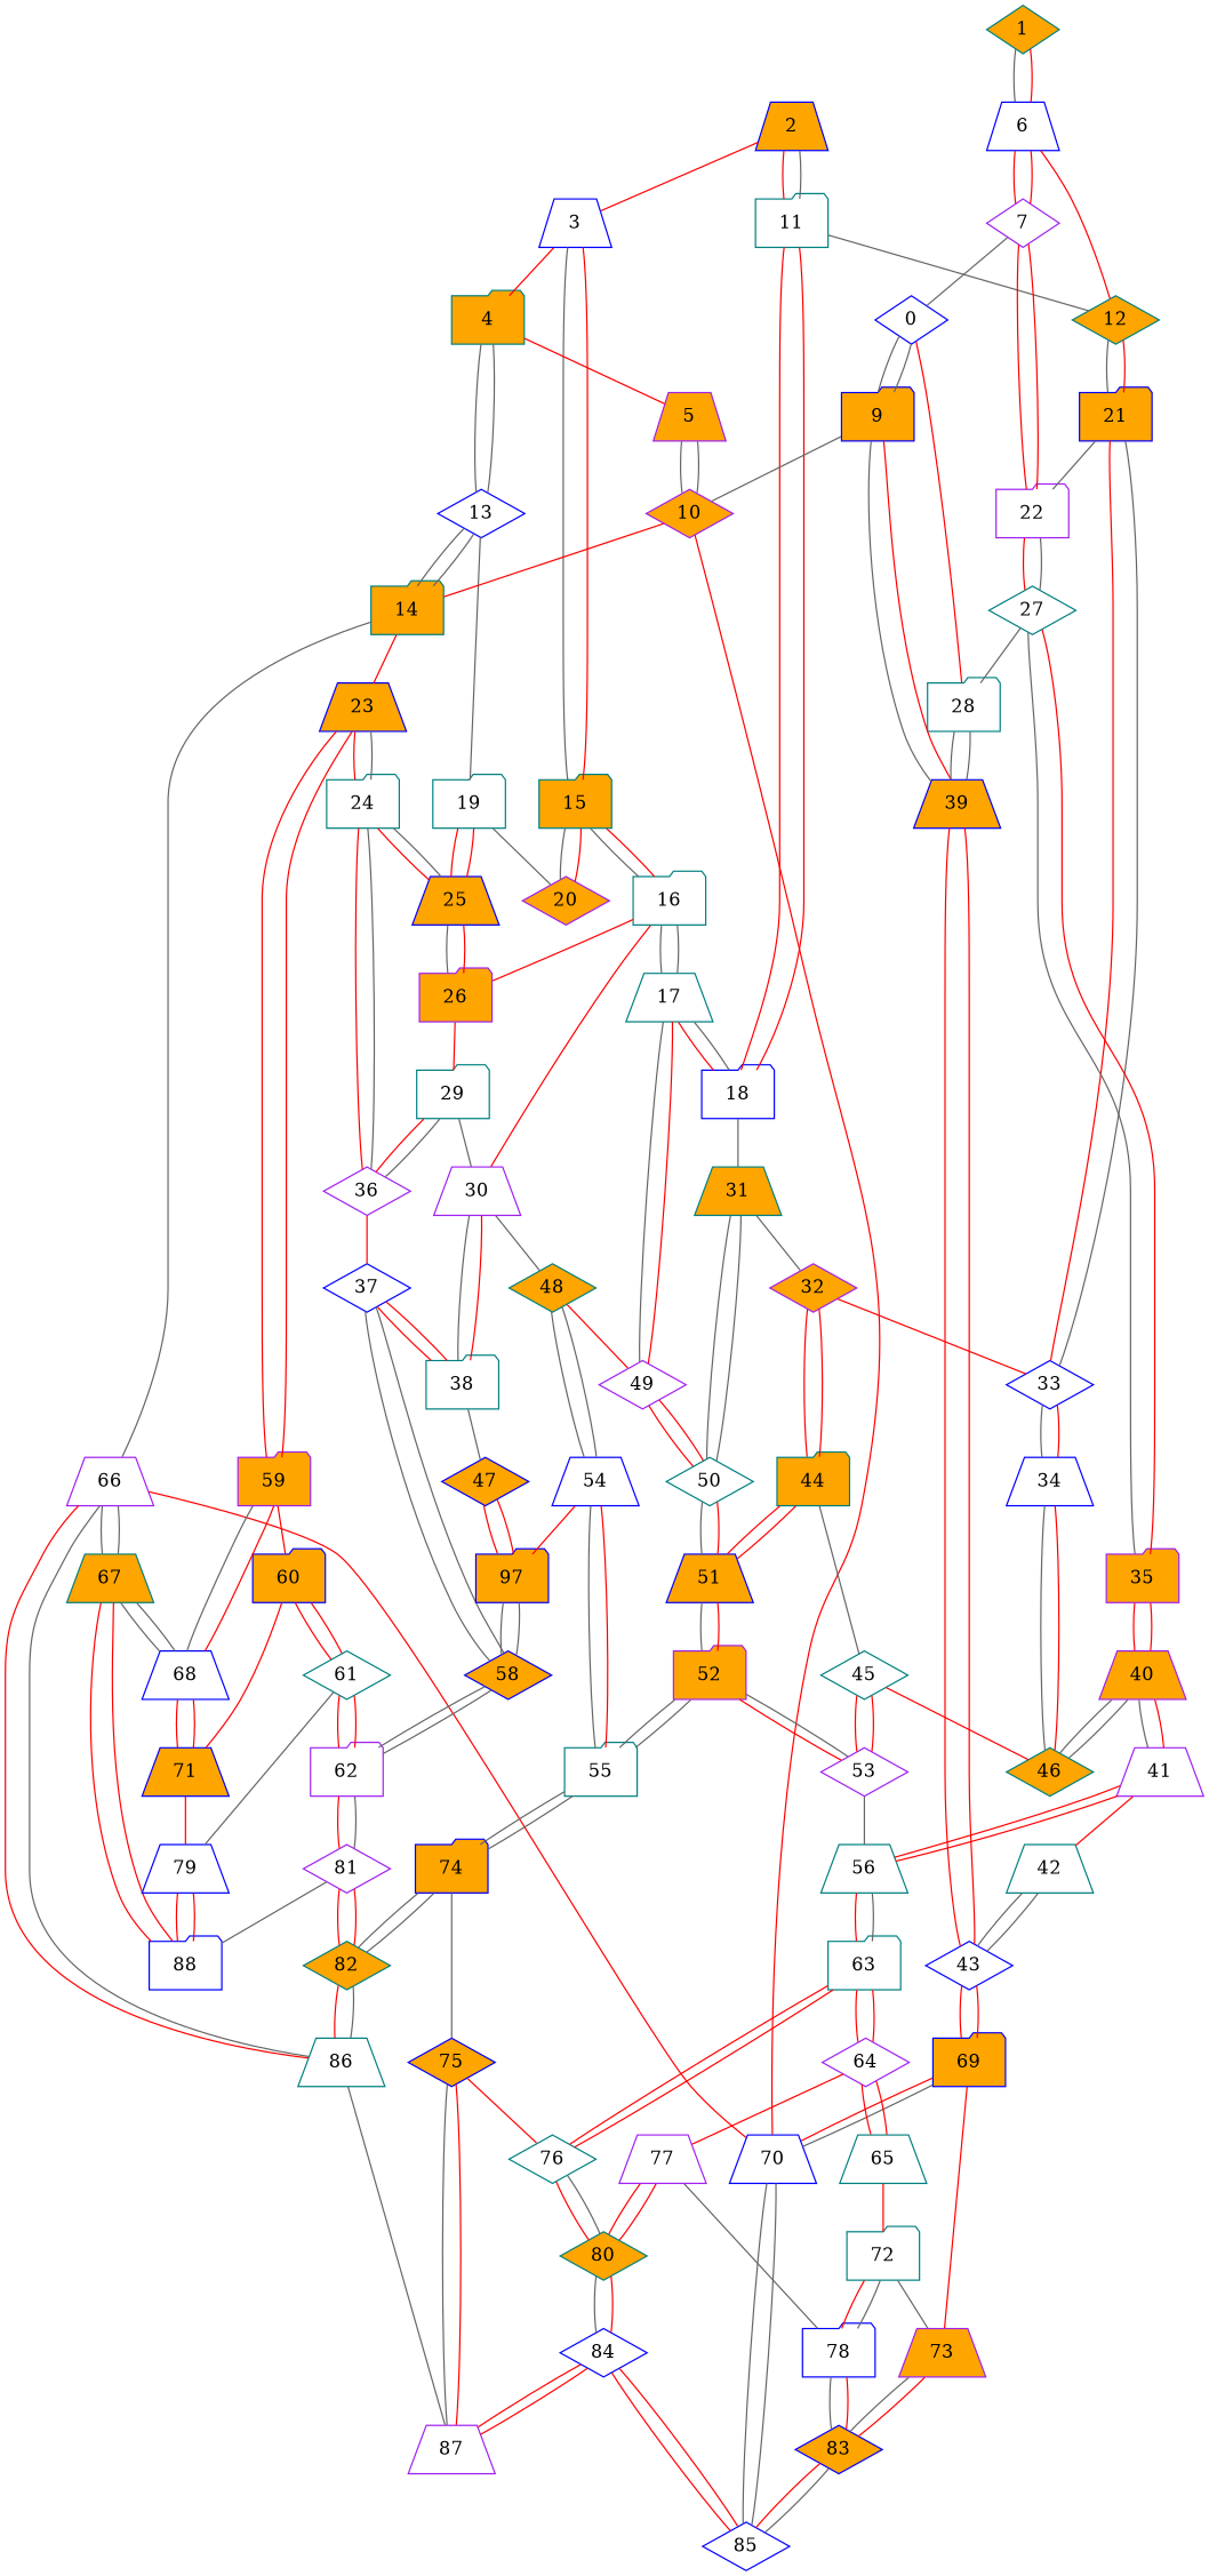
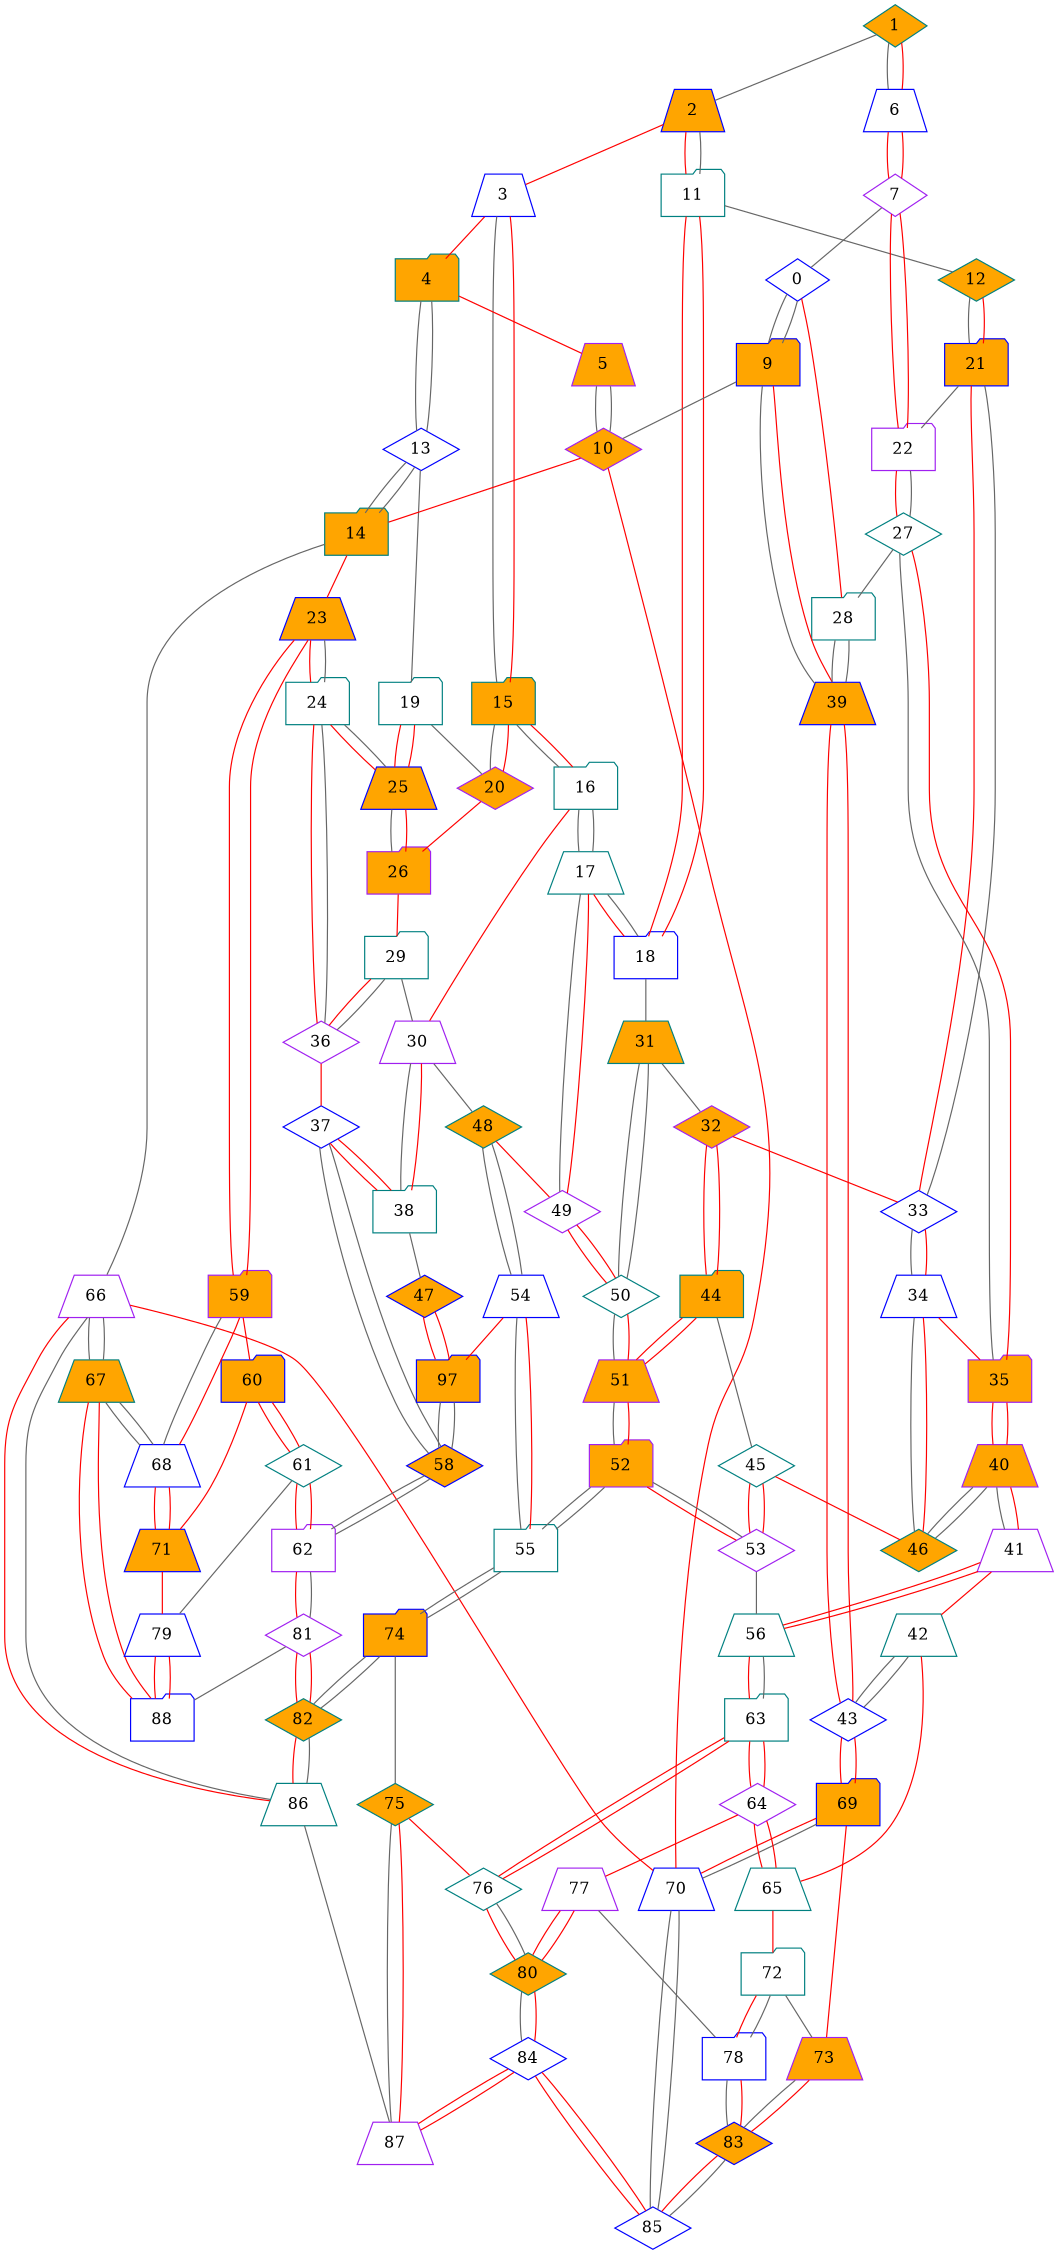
  graph {
    fontname="DejaVu Serif"
    node [color=teal fillcolor=white fontname="DejaVu Serif" shape=diamond style=filled]
    edge [color=red fontname="DejaVu Serif"]
    1 [fillcolor=orange]
    2 [color=blue fillcolor=orange shape=trapezium]
    6 [color=blue shape=trapezium]
    3 [color=blue shape=trapezium]
    11 [shape=folder]
    7 [color=purple]
    12 [fillcolor=orange]
    4 [fillcolor=orange shape=folder]
    15 [fillcolor=orange shape=folder]
    18 [color=blue shape=folder]
    5 [color=purple fillcolor=orange shape=trapezium]
    13 [color=blue]
    16 [shape=folder]
    20 [color=purple fillcolor=orange]
    10 [color=purple fillcolor=orange]
    14 [fillcolor=orange shape=folder]
    19 [shape=folder]
    70 [color=blue shape=trapezium]
    n19 [color=blue label=0]
    22 [color=purple shape=folder]
    21 [color=blue fillcolor=orange shape=folder]
    9 [color=blue fillcolor=orange shape=folder]
    28 [shape=folder]
    27
    39 [color=blue fillcolor=orange shape=trapezium]
    43 [color=blue]
    23 [color=blue fillcolor=orange shape=trapezium]
    66 [color=purple shape=trapezium]
    85 [color=blue]
    31 [fillcolor=orange shape=trapezium]
    33 [color=blue]
    25 [color=blue fillcolor=orange shape=trapezium]
    24 [shape=folder]
    59 [color=purple fillcolor=orange shape=folder]
    67 [fillcolor=orange shape=trapezium]
    86 [shape=trapezium]
    17 [shape=trapezium]
    30 [color=purple shape=trapezium]
    26 [color=purple fillcolor=orange shape=folder]
    49 [color=purple]
    38 [shape=folder]
    48 [fillcolor=orange]
    50
    32 [color=purple fillcolor=orange]
    29 [shape=folder]
    34 [color=blue shape=trapezium]
    35 [color=purple fillcolor=orange shape=folder]
    36 [color=purple]
    60 [color=blue fillcolor=orange shape=folder]
    68 [color=blue shape=trapezium]
    37 [color=blue]
    40 [color=purple fillcolor=orange shape=trapezium]
    47 [color=blue fillcolor=orange]
    44 [fillcolor=orange shape=folder]
-   51 [color=blue fillcolor=orange shape=trapezium]
+   51 [color=purple fillcolor=orange shape=trapezium]
    45
    46 [fillcolor=orange]
    41 [color=purple shape=trapezium]
    58 [color=blue fillcolor=orange]
    62 [color=purple shape=folder]
    n61 [color=blue fillcolor=orange label=97 shape=folder]
    69 [color=blue fillcolor=orange shape=folder]
    42 [shape=trapezium]
    56 [shape=trapezium]
    65 [shape=trapezium]
    63 [shape=folder]
    72 [shape=folder]
    73 [color=purple fillcolor=orange shape=trapezium]
    53 [color=purple]
    52 [color=purple fillcolor=orange shape=folder]
    54 [color=blue shape=trapezium]
    55 [shape=folder]
    74 [color=blue fillcolor=orange shape=folder]
-   75 [color=blue fillcolor=orange]
+   75 [fillcolor=orange]
    82 [fillcolor=orange]
    64 [color=purple]
    76
    81 [color=purple]
    61
    71 [color=blue fillcolor=orange shape=trapezium]
    79 [color=blue shape=trapezium]
    88 [color=blue shape=folder]
    77 [color=purple shape=trapezium]
    80 [fillcolor=orange]
    78 [color=blue shape=folder]
    87 [color=purple shape=trapezium]
    83 [color=blue fillcolor=orange]
    84 [color=blue]
+   1 -- 2 [color=gray40]
    1 -- 6 [color=gray40]
    1 -- 6
    2 -- 3
    2 -- 11
    2 -- 11 [color=gray40]
    6 -- 7
    6 -- 7
-   6 -- 12
    3 -- 4
    3 -- 15 [color=gray40]
    3 -- 15
    11 -- 12 [color=gray40]
    11 -- 18
    11 -- 18
    7 -- n19 [color=gray40]
    7 -- 22
    7 -- 22
    12 -- 21 [color=gray40]
    12 -- 21
    4 -- 5
    4 -- 13 [color=gray40]
    4 -- 13 [color=gray40]
    15 -- 16 [color=gray40]
    15 -- 16
    15 -- 20 [color=gray40]
    15 -- 20
    18 -- 31 [color=gray40]
    5 -- 10 [color=gray40]
    5 -- 10 [color=gray40]
    13 -- 14 [color=gray40]
    13 -- 14 [color=gray40]
    13 -- 19 [color=gray40]
    16 -- 17 [color=gray40]
    16 -- 17 [color=gray40]
    16 -- 30
-   16 -- 26
+   20 -- 26
    10 -- 14
    10 -- 70
    14 -- 23
    14 -- 66 [color=gray40]
    19 -- 20 [color=gray40]
    19 -- 25
    19 -- 25
    70 -- 85 [color=gray40]
    70 -- 85 [color=gray40]
    n19 -- 9 [color=gray40]
    n19 -- 9 [color=gray40]
    n19 -- 28
    22 -- 27
    22 -- 27 [color=gray40]
    21 -- 22 [color=gray40]
    21 -- 33
    21 -- 33 [color=gray40]
    9 -- 10 [color=gray40]
    9 -- 39 [color=gray40]
    9 -- 39
    28 -- 39 [color=gray40]
    28 -- 39 [color=gray40]
    27 -- 28 [color=gray40]
    27 -- 35 [color=gray40]
    27 -- 35
    39 -- 43
    39 -- 43
    43 -- 69
    43 -- 69
    23 -- 24
    23 -- 24 [color=gray40]
    23 -- 59
    23 -- 59
    66 -- 70
    66 -- 67 [color=gray40]
    66 -- 67 [color=gray40]
    66 -- 86
    66 -- 86 [color=gray40]
    31 -- 50 [color=gray40]
    31 -- 50 [color=gray40]
    31 -- 32 [color=gray40]
    33 -- 34 [color=gray40]
    33 -- 34
    25 -- 26 [color=gray40]
    25 -- 26
    24 -- 25
    24 -- 25 [color=gray40]
    24 -- 36
    24 -- 36 [color=gray40]
    59 -- 60
    59 -- 68 [color=gray40]
    59 -- 68
    67 -- 68 [color=gray40]
    67 -- 68 [color=gray40]
    67 -- 88
    67 -- 88
    86 -- 87 [color=gray40]
    17 -- 18
    17 -- 18 [color=gray40]
    17 -- 49 [color=gray40]
    17 -- 49
    30 -- 38 [color=gray40]
    30 -- 38
    30 -- 48 [color=gray40]
    26 -- 29
    49 -- 50
    49 -- 50
    38 -- 47 [color=gray40]
    48 -- 49
    48 -- 54 [color=gray40]
    48 -- 54 [color=gray40]
    50 -- 51 [color=gray40]
    50 -- 51
    32 -- 33
    32 -- 44
    32 -- 44
    29 -- 30 [color=gray40]
    29 -- 36
    29 -- 36 [color=gray40]
+   34 -- 35
    34 -- 46 [color=gray40]
    34 -- 46
    35 -- 40
    35 -- 40
    36 -- 37
    60 -- 61
    60 -- 61
    60 -- 71
    68 -- 71
    68 -- 71
    37 -- 38
    37 -- 38
    37 -- 58 [color=gray40]
    37 -- 58 [color=gray40]
    40 -- 46 [color=gray40]
    40 -- 46 [color=gray40]
    40 -- 41 [color=gray40]
    40 -- 41
    47 -- n61
    47 -- n61
    44 -- 51
    44 -- 51
    44 -- 45 [color=gray40]
    51 -- 52 [color=gray40]
    51 -- 52
    45 -- 46
    45 -- 53
    45 -- 53
    41 -- 42
    41 -- 56
    41 -- 56
    58 -- 62 [color=gray40]
    58 -- 62 [color=gray40]
    62 -- 81
    62 -- 81 [color=gray40]
    n61 -- 58 [color=gray40]
    n61 -- 58 [color=gray40]
    69 -- 70
    69 -- 70 [color=gray40]
    69 -- 73
    42 -- 43 [color=gray40]
    42 -- 43 [color=gray40]
+   42 -- 65
    56 -- 63
    56 -- 63 [color=gray40]
    65 -- 72
    63 -- 64
    63 -- 64
    63 -- 76
    63 -- 76
    72 -- 73 [color=gray40]
    72 -- 78
    72 -- 78 [color=gray40]
    73 -- 83 [color=gray40]
    73 -- 83
    53 -- 56 [color=gray40]
    52 -- 53
    52 -- 53 [color=gray40]
    52 -- 55 [color=gray40]
    52 -- 55 [color=gray40]
    54 -- n61
    54 -- 55 [color=gray40]
    54 -- 55
    55 -- 74 [color=gray40]
    55 -- 74 [color=gray40]
    74 -- 75 [color=gray40]
    74 -- 82 [color=gray40]
    74 -- 82 [color=gray40]
    75 -- 76
    75 -- 87 [color=gray40]
    75 -- 87
    82 -- 86
    82 -- 86 [color=gray40]
    64 -- 65
    64 -- 65
    64 -- 77
    76 -- 80
    76 -- 80 [color=gray40]
    81 -- 82
    81 -- 82
    81 -- 88 [color=gray40]
    61 -- 62
    61 -- 62
    61 -- 79 [color=gray40]
    71 -- 79
    79 -- 88
    79 -- 88
    77 -- 80
    77 -- 80
    77 -- 78 [color=gray40]
    80 -- 84 [color=gray40]
    80 -- 84
    78 -- 83 [color=gray40]
    78 -- 83
    83 -- 85
    83 -- 85 [color=gray40]
    84 -- 85
    84 -- 85
    84 -- 87
    84 -- 87
  }
